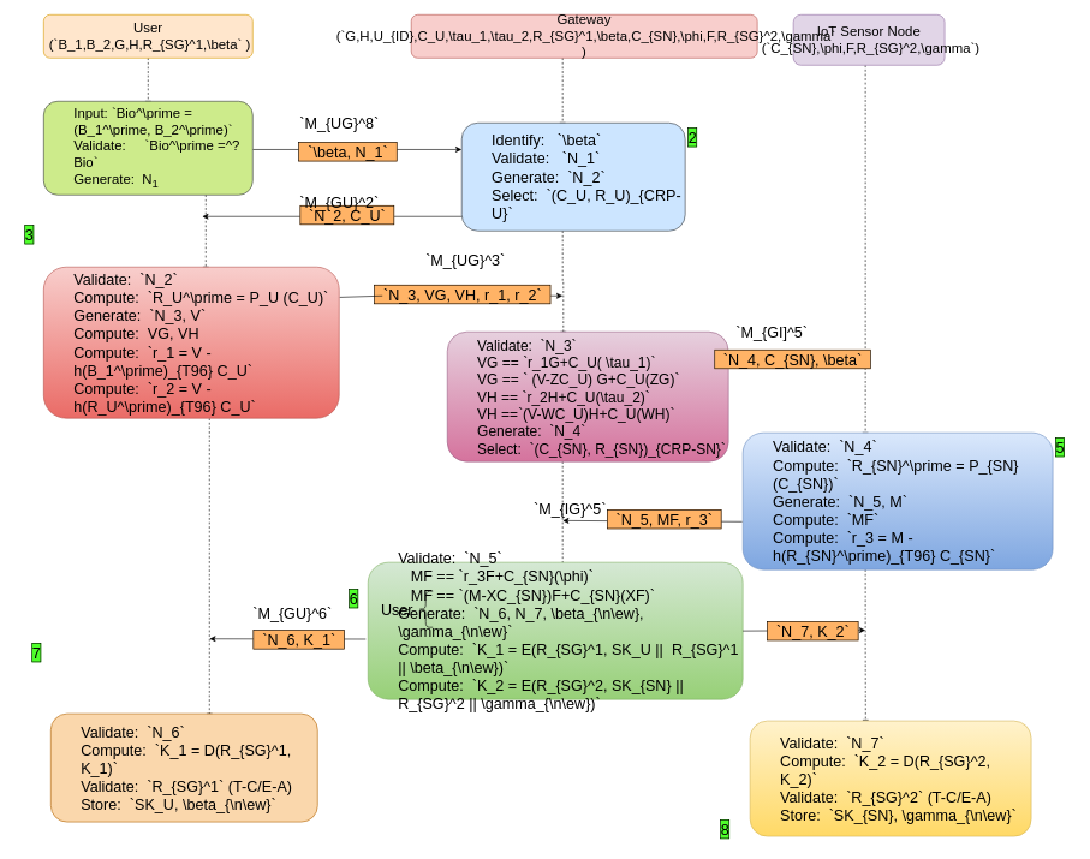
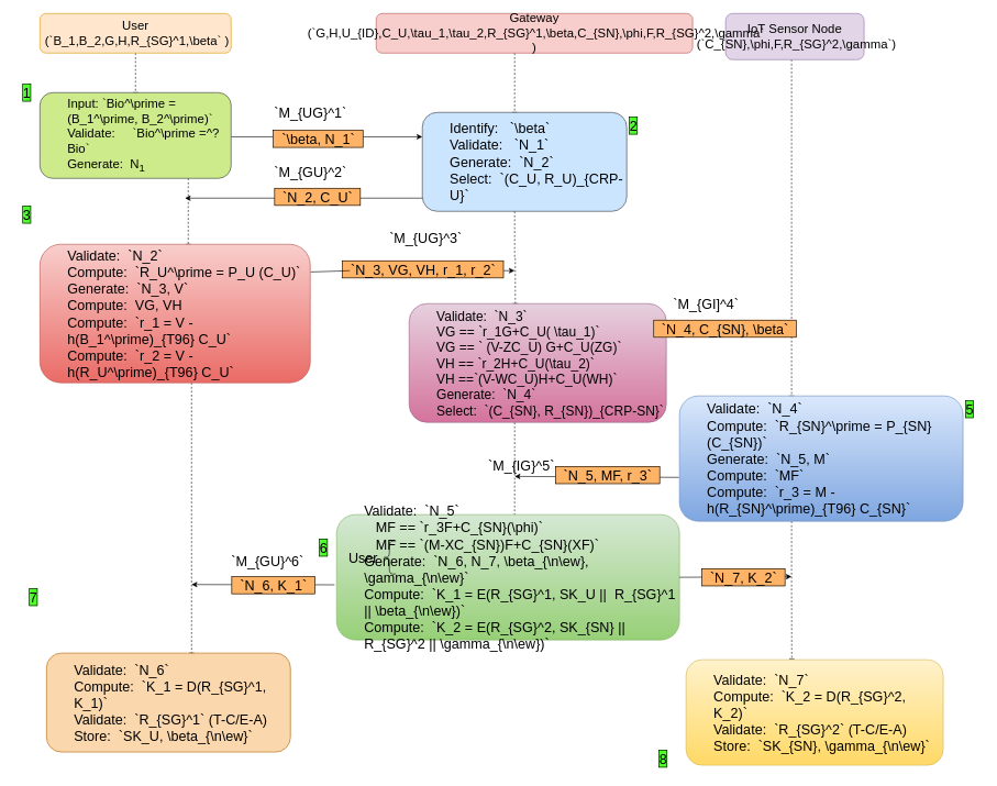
  <mxCell id="0" />
  <mxCell id="1" parent="0" />
  <mxCell id="2" value="" style="edgeStyle=elbowEdgeStyle;rounded=0;orthogonalLoop=1;jettySize=auto;elbow=vertical;html=1;labelBackgroundColor=#FFFFFF;fontSize=21;fontColor=#000000;startArrow=none;startFill=0;endArrow=baseDash;endFill=0;dashed=1;" parent="1" source="3" target="11" edge="1"><mxGeometry relative="1" as="geometry" /></mxCell>
  <mxCell id="3" value="User&lt;br&gt;&amp;nbsp;(`B_1,B_2,G,H,R_{SG}^1,\beta` )" style="rounded=1;whiteSpace=wrap;html=1;shadow=0;glass=0;labelBackgroundColor=none;labelBorderColor=none;sketch=0;fontSize=19;fillColor=#ffe6cc;strokeColor=#d79b00;fillStyle=auto;" parent="1" vertex="1"><mxGeometry x="60" y="20" width="290" height="60" as="geometry" /></mxCell>
  <mxCell id="4" style="edgeStyle=elbowEdgeStyle;rounded=0;orthogonalLoop=1;jettySize=auto;elbow=vertical;html=1;labelBackgroundColor=#FFFFFF;fontSize=21;fontColor=#000000;startArrow=none;startFill=0;endArrow=baseDash;endFill=0;dashed=1;" parent="1" source="5" target="23" edge="1"><mxGeometry relative="1" as="geometry"><Array as="points"><mxPoint x="1200" y="310" /></Array></mxGeometry></mxCell>
  <mxCell id="5" value="IoT Sensor Node&lt;br&gt;&amp;nbsp;(`C_{SN},\phi,F,R_{SG}^2,\gamma`)" style="rounded=1;whiteSpace=wrap;html=1;shadow=0;glass=0;labelBackgroundColor=none;labelBorderColor=none;sketch=0;fontSize=19;fillColor=#e1d5e7;strokeColor=#9673a6;" parent="1" vertex="1"><mxGeometry x="1100" y="20" width="210" height="70" as="geometry" /></mxCell>
  <mxCell id="6" value="" style="edgeStyle=elbowEdgeStyle;rounded=0;orthogonalLoop=1;jettySize=auto;elbow=vertical;html=1;dashed=1;labelBackgroundColor=#FFFFFF;fontSize=21;fontColor=#000000;startArrow=none;startFill=0;endArrow=baseDash;endFill=0;" parent="1" source="7" target="13" edge="1"><mxGeometry relative="1" as="geometry"><Array as="points"><mxPoint x="780" y="130" /></Array></mxGeometry></mxCell>
  <mxCell id="7" value="Gateway&lt;br&gt;&amp;nbsp;(`G,H,U_{ID},C_U,\tau_1,\tau_2,R_{SG}^1,\beta,C_{SN},\phi,F,R_{SG}^2,\gamma` )" style="rounded=1;html=1;shadow=0;glass=0;labelBackgroundColor=none;labelBorderColor=none;sketch=0;fontSize=19;whiteSpace=wrap;fillColor=#f8cecc;strokeColor=#b85450;" parent="1" vertex="1"><mxGeometry x="570" y="20" width="480" height="60" as="geometry" /></mxCell>
  <mxCell id="8" style="edgeStyle=elbowEdgeStyle;rounded=0;orthogonalLoop=1;jettySize=auto;elbow=vertical;html=1;entryX=0;entryY=0.25;entryDx=0;entryDy=0;labelBackgroundColor=#FFFFFF;fontSize=21;fontColor=#000000;startArrow=none;startFill=0;endArrow=classic;endFill=1;" parent="1" source="11" target="13" edge="1"><mxGeometry relative="1" as="geometry" /></mxCell>
  <mxCell id="9" value="&amp;nbsp; `\beta, N_1`&amp;nbsp;&amp;nbsp;" style="edgeLabel;html=1;align=center;verticalAlign=middle;resizable=0;points=[];fontSize=21;fontColor=#000000;labelBorderColor=default;labelBackgroundColor=#FFB366;" parent="8" vertex="1" connectable="0"><mxGeometry x="-0.096" y="-2" relative="1" as="geometry"><mxPoint as="offset" /></mxGeometry></mxCell>
  <mxCell id="10" value="" style="edgeStyle=elbowEdgeStyle;rounded=0;orthogonalLoop=1;jettySize=auto;elbow=vertical;html=1;dashed=1;labelBackgroundColor=#FFFFFF;fontSize=21;fontColor=#000000;startArrow=none;startFill=0;endArrow=baseDash;endFill=0;" parent="1" source="11" target="15" edge="1"><mxGeometry relative="1" as="geometry"><Array as="points"><mxPoint x="285" y="320" /></Array></mxGeometry></mxCell>
  <mxCell id="11" value="&lt;blockquote style=&quot;margin: 0 0 0 40px; border: none; padding: 0px;&quot;&gt;Input: `Bio^\prime =&amp;nbsp; &amp;nbsp; (B_1^\prime, B_2^\prime)`&lt;br&gt;Validate:&amp;nbsp; &amp;nbsp; &amp;nbsp;`Bio^\prime =^?&amp;nbsp; &amp;nbsp; Bio`&lt;br&gt;Generate:&amp;nbsp; N&lt;sub&gt;1&lt;/sub&gt;&lt;/blockquote&gt;" style="rounded=1;whiteSpace=wrap;html=1;shadow=0;glass=0;labelBackgroundColor=none;labelBorderColor=none;sketch=0;fontSize=19;align=left;fillColor=#cdeb8b;strokeColor=#36393d;" parent="1" vertex="1"><mxGeometry x="60" y="140" width="290" height="130" as="geometry" /></mxCell>
  <mxCell id="12" style="edgeStyle=elbowEdgeStyle;rounded=0;orthogonalLoop=1;jettySize=auto;elbow=vertical;html=1;dashed=1;labelBackgroundColor=#FFFFFF;fontSize=21;fontColor=#000000;startArrow=none;startFill=0;endArrow=baseDash;endFill=0;" parent="1" source="13" edge="1"><mxGeometry relative="1" as="geometry"><mxPoint x="781" y="460" as="targetPoint" /><Array as="points"><mxPoint x="780" y="390" /></Array></mxGeometry></mxCell>
  <mxCell id="13" value="&lt;blockquote style=&quot;margin: 0 0 0 40px; border: none; padding: 0px;&quot;&gt;&lt;font style=&quot;font-size: 21px;&quot;&gt;Identify:&amp;nbsp; &amp;nbsp;`\beta`&lt;br&gt;&lt;/font&gt;&lt;font style=&quot;font-size: 21px;&quot;&gt;Validate:&amp;nbsp; &amp;nbsp;`N_1`&lt;br&gt;&lt;/font&gt;&lt;font style=&quot;font-size: 21px;&quot;&gt;Generate:&amp;nbsp; `N_2`&lt;/font&gt;&lt;font style=&quot;font-size: 21px;&quot;&gt;&lt;div style=&quot;&quot;&gt;Select:&amp;nbsp; `(C_U, R_U)_{CRP-U}`&lt;/div&gt;&lt;/font&gt;&lt;/blockquote&gt;" style="rounded=1;whiteSpace=wrap;html=1;shadow=0;glass=0;labelBackgroundColor=none;labelBorderColor=none;sketch=0;fontSize=19;align=left;fillColor=#cce5ff;strokeColor=#36393d;" parent="1" vertex="1"><mxGeometry x="640" y="170" width="310" height="150" as="geometry" /></mxCell>
  <mxCell id="14" style="edgeStyle=elbowEdgeStyle;rounded=0;orthogonalLoop=1;jettySize=auto;elbow=vertical;html=1;labelBackgroundColor=#FFFFFF;fontSize=21;fontColor=#000000;startArrow=none;startFill=0;endArrow=baseDash;endFill=0;dashed=1;" parent="1" source="15" target="34" edge="1"><mxGeometry relative="1" as="geometry"><Array as="points"><mxPoint x="290" y="790" /></Array></mxGeometry></mxCell>
  <mxCell id="15" value="&lt;blockquote style=&quot;margin: 0 0 0 40px; border: none; padding: 0px;&quot;&gt;Validate:&amp;nbsp; `N_2`&lt;br&gt;Compute:&amp;nbsp; `R_U^\prime = P_U (C_U)`&lt;br&gt;Generate:&amp;nbsp; `N_3, V`&lt;br&gt;Compute:&amp;nbsp; VG, VH&lt;br&gt;Compute:&amp;nbsp; `r_1 = V - h(B_1^\prime)_{T96} C_U`&lt;br&gt;Compute:&amp;nbsp; `r_2 = V - h(R_U^\prime)_{T96} C_U`&lt;/blockquote&gt;" style="rounded=1;whiteSpace=wrap;html=1;shadow=0;glass=0;labelBackgroundColor=none;labelBorderColor=none;sketch=0;fontSize=21;align=left;fillColor=#f8cecc;gradientColor=#ea6b66;strokeColor=#b85450;" parent="1" vertex="1"><mxGeometry x="60" y="370" width="410" height="210" as="geometry" /></mxCell>
  <mxCell id="16" style="edgeStyle=elbowEdgeStyle;rounded=0;orthogonalLoop=1;jettySize=auto;elbow=vertical;html=1;labelBackgroundColor=#FFFFFF;fontSize=21;fontColor=#000000;startArrow=none;startFill=0;endArrow=baseDash;endFill=0;dashed=1;" parent="1" source="17" edge="1"><mxGeometry relative="1" as="geometry"><mxPoint x="780" y="810" as="targetPoint" /><Array as="points"><mxPoint x="780" y="720" /></Array></mxGeometry></mxCell>
  <mxCell id="17" value="&lt;blockquote style=&quot;margin: 0px 0px 0px 40px; border: none; padding: 0px; font-size: 20px;&quot;&gt;&lt;font style=&quot;font-size: 20px;&quot;&gt;Validate:&amp;nbsp; `N_3`&lt;/font&gt;&lt;/blockquote&gt;&lt;blockquote style=&quot;margin: 0px 0px 0px 40px; border: none; padding: 0px; font-size: 20px;&quot;&gt;&lt;font style=&quot;font-size: 20px;&quot;&gt;VG == `r_1G+C_U( \tau_1)`&lt;/font&gt;&lt;/blockquote&gt;&lt;blockquote style=&quot;margin: 0px 0px 0px 40px; border: none; padding: 0px; font-size: 20px;&quot;&gt;&lt;font style=&quot;font-size: 20px;&quot;&gt;VG == ` (V-ZC_U) G+C_U(ZG)`&lt;/font&gt;&lt;/blockquote&gt;&lt;blockquote style=&quot;margin: 0px 0px 0px 40px; border: none; padding: 0px; font-size: 20px;&quot;&gt;&lt;font style=&quot;font-size: 20px;&quot;&gt;VH == `r_2H+C_U(\tau_2)`&lt;/font&gt;&lt;/blockquote&gt;&lt;blockquote style=&quot;margin: 0px 0px 0px 40px; border: none; padding: 0px; font-size: 20px;&quot;&gt;&lt;font style=&quot;font-size: 20px;&quot;&gt;VH ==`(V-WC_U)H+C_U(WH)`&lt;br&gt;Generate:&amp;nbsp; `N_4`&lt;br&gt;Select:&amp;nbsp; `(C_{SN}, R_{SN})_{CRP-SN}`&lt;/font&gt;&lt;/blockquote&gt;" style="rounded=1;whiteSpace=wrap;html=1;shadow=0;glass=0;labelBackgroundColor=none;labelBorderColor=none;sketch=0;fontSize=21;align=left;fillColor=#e6d0de;gradientColor=#d5739d;strokeColor=#996185;" parent="1" vertex="1"><mxGeometry x="620" y="460" width="390" height="180" as="geometry" /></mxCell>
  <mxCell id="18" value="" style="endArrow=classic;html=1;rounded=0;labelBackgroundColor=#FFFFFF;fontSize=21;fontColor=#000000;elbow=vertical;" parent="1" edge="1"><mxGeometry width="50" height="50" relative="1" as="geometry"><mxPoint x="640" y="300" as="sourcePoint" /><mxPoint x="280" y="300" as="targetPoint" /><Array as="points" /></mxGeometry></mxCell>
  <mxCell id="19" value="&amp;nbsp; `N_2, C_U`&amp;nbsp;&amp;nbsp;" style="edgeLabel;html=1;align=center;verticalAlign=middle;resizable=0;points=[];fontSize=21;fontColor=#000000;labelBorderColor=default;labelBackgroundColor=#FFB366;" parent="18" vertex="1" connectable="0"><mxGeometry x="-0.11" y="-3" relative="1" as="geometry"><mxPoint as="offset" /></mxGeometry></mxCell>
  <mxCell id="20" value="" style="endArrow=classic;html=1;rounded=0;labelBackgroundColor=#FFFFFF;fontSize=21;fontColor=#000000;elbow=vertical;" parent="1" edge="1"><mxGeometry width="50" height="50" relative="1" as="geometry"><mxPoint x="550" y="410" as="sourcePoint" /><mxPoint x="780" y="410" as="targetPoint" /></mxGeometry></mxCell>
  <mxCell id="21" value="&amp;nbsp; `N_3, VG, VH, r_1, r_2`&amp;nbsp;&amp;nbsp;" style="edgeLabel;html=1;align=center;verticalAlign=middle;resizable=0;points=[];fontSize=21;fontColor=#000000;labelBorderColor=default;labelBackgroundColor=#FFB366;" parent="20" vertex="1" connectable="0"><mxGeometry x="-0.207" y="3" relative="1" as="geometry"><mxPoint x="-1" as="offset" /></mxGeometry></mxCell>
  <mxCell id="22" style="edgeStyle=elbowEdgeStyle;rounded=0;orthogonalLoop=1;jettySize=auto;elbow=vertical;html=1;entryX=0.411;entryY=-0.008;entryDx=0;entryDy=0;entryPerimeter=0;labelBackgroundColor=#FFFFFF;fontSize=21;fontColor=#000000;startArrow=none;startFill=0;endArrow=baseDash;endFill=0;dashed=1;" parent="1" source="23" target="35" edge="1"><mxGeometry relative="1" as="geometry"><Array as="points"><mxPoint x="1200" y="890" /></Array></mxGeometry></mxCell>
  <mxCell id="23" value="&lt;blockquote style=&quot;margin: 0 0 0 40px; border: none; padding: 0px;&quot;&gt;Validate:&amp;nbsp; `N_4`&lt;br&gt;Compute:&amp;nbsp; `R_{SN}^\prime = P_{SN} (C_{SN})`&lt;br&gt;Generate:&amp;nbsp; `N_5, M`&lt;br&gt;Compute:&amp;nbsp; `MF`&lt;br&gt;Compute:&amp;nbsp; `r_3 = M - h(R_{SN}^\prime)_{T96} C_{SN}`&lt;/blockquote&gt;" style="rounded=1;whiteSpace=wrap;html=1;shadow=0;glass=0;labelBackgroundColor=none;labelBorderColor=none;sketch=0;fontSize=21;align=left;fillColor=#dae8fc;gradientColor=#7ea6e0;strokeColor=#6c8ebf;" parent="1" vertex="1"><mxGeometry x="1030" y="600" width="430" height="190" as="geometry" /></mxCell>
  <mxCell id="24" value="" style="endArrow=classic;html=1;rounded=0;labelBackgroundColor=#FFFFFF;fontSize=21;fontColor=#000000;elbow=vertical;exitX=1;exitY=0.25;exitDx=0;exitDy=0;" parent="1" source="17" edge="1"><mxGeometry width="50" height="50" relative="1" as="geometry"><mxPoint x="920" y="420" as="sourcePoint" /><mxPoint x="1200" y="498" as="targetPoint" /><Array as="points"><mxPoint x="1010" y="498" /><mxPoint x="1060" y="498" /></Array></mxGeometry></mxCell>
  <mxCell id="25" value="&amp;nbsp; `N_4, C_{SN}, \beta`&amp;nbsp;&amp;nbsp;" style="edgeLabel;html=1;align=center;verticalAlign=middle;resizable=0;points=[];fontSize=21;fontColor=#000000;labelBorderColor=default;labelBackgroundColor=#FFB366;" parent="24" vertex="1" connectable="0"><mxGeometry x="-0.034" y="1" relative="1" as="geometry"><mxPoint as="offset" /></mxGeometry></mxCell>
  <mxCell id="26" style="edgeStyle=elbowEdgeStyle;rounded=0;orthogonalLoop=1;jettySize=auto;elbow=vertical;html=1;dashed=1;labelBackgroundColor=#FFFFFF;fontSize=21;fontColor=#000000;startArrow=none;startFill=0;endArrow=baseDash;endFill=0;" parent="1" source="31" edge="1"><mxGeometry relative="1" as="geometry"><mxPoint x="997.5" y="889.58" as="targetPoint" /></mxGeometry></mxCell>
  <mxCell id="27" style="edgeStyle=elbowEdgeStyle;rounded=0;orthogonalLoop=1;jettySize=auto;elbow=vertical;html=1;dashed=1;labelBackgroundColor=#FFFFFF;fontSize=21;fontColor=#000000;startArrow=none;startFill=0;endArrow=baseDash;endFill=0;" parent="1" source="31" edge="1"><mxGeometry relative="1" as="geometry"><mxPoint x="982.5" y="889.609" as="targetPoint" /></mxGeometry></mxCell>
  <mxCell id="28" style="edgeStyle=elbowEdgeStyle;rounded=0;orthogonalLoop=1;jettySize=auto;elbow=vertical;html=1;dashed=1;labelBackgroundColor=#FFFFFF;fontSize=21;fontColor=#000000;startArrow=none;startFill=0;endArrow=baseDash;endFill=0;" parent="1" source="31" edge="1"><mxGeometry relative="1" as="geometry"><mxPoint x="982.5" y="889.609" as="targetPoint" /></mxGeometry></mxCell>
  <mxCell id="29" style="edgeStyle=elbowEdgeStyle;rounded=0;orthogonalLoop=1;jettySize=auto;elbow=vertical;html=1;dashed=1;labelBackgroundColor=#FFFFFF;fontSize=21;fontColor=#000000;startArrow=none;startFill=0;endArrow=baseDash;endFill=0;" parent="1" source="31" edge="1"><mxGeometry relative="1" as="geometry"><mxPoint x="982.5" y="889.609" as="targetPoint" /></mxGeometry></mxCell>
  <mxCell id="30" style="edgeStyle=elbowEdgeStyle;rounded=0;orthogonalLoop=1;jettySize=auto;elbow=vertical;html=1;dashed=1;labelBackgroundColor=#FFFFFF;fontSize=21;fontColor=#000000;startArrow=none;startFill=0;endArrow=baseDash;endFill=0;" parent="1" source="31" edge="1"><mxGeometry relative="1" as="geometry"><mxPoint x="527.5" y="889.642" as="targetPoint" /></mxGeometry></mxCell>
  <mxCell id="31" value="&lt;blockquote style=&quot;margin: 0 0 0 40px; border: none; padding: 0px;&quot;&gt;Validate:&amp;nbsp; `N_5`&lt;/blockquote&gt;&lt;blockquote style=&quot;margin: 0 0 0 40px; border: none; padding: 0px;&quot;&gt;&lt;span style=&quot;white-space: pre;&quot;&gt; &lt;span style=&quot;white-space: pre;&quot;&gt; &lt;span style=&quot;white-space: pre;&quot;&gt; &lt;/span&gt;&lt;/span&gt;&lt;/span&gt;MF == `r_3F+C_{SN}(\phi)`&lt;/blockquote&gt;&lt;blockquote style=&quot;margin: 0 0 0 40px; border: none; padding: 0px;&quot;&gt;&lt;span style=&quot;white-space: pre;&quot;&gt; &lt;span style=&quot;white-space: pre;&quot;&gt; &lt;span style=&quot;white-space: pre;&quot;&gt; &lt;/span&gt;&lt;/span&gt;&lt;/span&gt;MF == `(M-XC_{SN})F+C_{SN}(XF)`&lt;br&gt;Generate:&amp;nbsp; `N_6, N_7, \beta_{\n\ew}, \gamma_{\n\ew}`&lt;br&gt;Compute:&amp;nbsp; `K_1 = E(R_{SG}^1, SK_U ||&amp;nbsp; R_{SG}^1 || \beta_{\n\ew})`&lt;br&gt;Compute:&amp;nbsp; `K_2 = E(R_{SG}^2, SK_{SN} ||&amp;nbsp; R_{SG}^2 || \gamma_{\n\ew})`&lt;/blockquote&gt;" style="rounded=1;whiteSpace=wrap;html=1;shadow=0;glass=0;labelBackgroundColor=none;labelBorderColor=none;sketch=0;fontSize=21;align=left;fillColor=#d5e8d4;gradientColor=#97d077;strokeColor=#82b366;" parent="1" vertex="1"><mxGeometry x="510" y="780" width="520" height="190" as="geometry" /></mxCell>
  <mxCell id="32" value="" style="endArrow=classic;html=1;rounded=0;labelBackgroundColor=#FFFFFF;fontSize=21;fontColor=#000000;elbow=vertical;exitX=-0.002;exitY=0.65;exitDx=0;exitDy=0;exitPerimeter=0;" parent="1" source="23" edge="1"><mxGeometry width="50" height="50" relative="1" as="geometry"><mxPoint x="1010" y="750" as="sourcePoint" /><mxPoint x="780" y="722" as="targetPoint" /><Array as="points" /></mxGeometry></mxCell>
  <mxCell id="33" value="&amp;nbsp; `N_5, MF, r_3`&amp;nbsp;&amp;nbsp;" style="edgeLabel;html=1;align=center;verticalAlign=middle;resizable=0;points=[];fontSize=21;fontColor=#000000;labelBorderColor=default;labelBackgroundColor=#FFB366;" parent="32" vertex="1" connectable="0"><mxGeometry x="-0.124" y="-3" relative="1" as="geometry"><mxPoint as="offset" /></mxGeometry></mxCell>
  <mxCell id="34" value="&lt;blockquote style=&quot;margin: 0 0 0 40px; border: none; padding: 0px;&quot;&gt;Validate:&amp;nbsp; `N_6`&lt;br&gt;Compute:&amp;nbsp; `K_1 = D(R_{SG}^1, K_1)`&lt;br&gt;Validate:&amp;nbsp; `R_{SG}^1` (T-C/E-A)&lt;br&gt;Store:&amp;nbsp; `SK_U, \beta_{\n\ew}`&lt;/blockquote&gt;" style="rounded=1;whiteSpace=wrap;html=1;shadow=0;glass=0;labelBackgroundColor=none;labelBorderColor=none;sketch=0;fontSize=21;align=left;fillColor=#fad7ac;strokeColor=#b46504;gradientDirection=south;gradientColor=none;" parent="1" vertex="1"><mxGeometry x="70" y="990" width="370" height="150" as="geometry" /></mxCell>
  <mxCell id="35" value="&lt;blockquote style=&quot;margin: 0 0 0 40px; border: none; padding: 0px;&quot;&gt;Validate:&amp;nbsp; `N_7`&lt;br&gt;Compute:&amp;nbsp; `K_2 = D(R_{SG}^2, K_2)`&lt;br&gt;Validate:&amp;nbsp; `R_{SG}^2` (T-C/E-A)&lt;br&gt;Store:&amp;nbsp; `SK_{SN}, \gamma_{\n\ew}`&lt;/blockquote&gt;" style="rounded=1;whiteSpace=wrap;html=1;shadow=0;glass=0;labelBackgroundColor=none;labelBorderColor=none;sketch=0;fontSize=21;align=left;fillColor=#fff2cc;gradientColor=#ffd966;strokeColor=#d6b656;" parent="1" vertex="1"><mxGeometry x="1040" y="1000" width="390" height="160" as="geometry" /></mxCell>
  <mxCell id="36" value="" style="endArrow=classic;html=1;rounded=0;labelBackgroundColor=#FFFFFF;fontSize=21;fontColor=#000000;elbow=vertical;exitX=1;exitY=0.5;exitDx=0;exitDy=0;" parent="1" source="31" edge="1"><mxGeometry width="50" height="50" relative="1" as="geometry"><mxPoint x="970" y="850" as="sourcePoint" /><mxPoint x="1200" y="874" as="targetPoint" /></mxGeometry></mxCell>
  <mxCell id="37" value="&amp;nbsp; `N_7, K_2`&amp;nbsp;&amp;nbsp;" style="edgeLabel;html=1;align=center;verticalAlign=middle;resizable=0;points=[];fontSize=21;fontColor=#000000;labelBorderColor=default;labelBackgroundColor=#FFB366;" parent="36" vertex="1" connectable="0"><mxGeometry x="-0.152" y="-1" relative="1" as="geometry"><mxPoint x="24" y="-1" as="offset" /></mxGeometry></mxCell>
  <mxCell id="38" value="" style="endArrow=classic;html=1;rounded=0;labelBackgroundColor=#FFFFFF;fontSize=21;fontColor=#000000;elbow=vertical;exitX=-0.006;exitY=0.56;exitDx=0;exitDy=0;exitPerimeter=0;" parent="1" source="31" edge="1"><mxGeometry width="50" height="50" relative="1" as="geometry"><mxPoint x="790" y="690" as="sourcePoint" /><mxPoint x="290" y="886" as="targetPoint" /></mxGeometry></mxCell>
  <mxCell id="39" value="&amp;nbsp; `N_6, K_1`&amp;nbsp;&amp;nbsp;" style="edgeLabel;html=1;align=center;verticalAlign=middle;resizable=0;points=[];fontSize=21;fontColor=#000000;labelBorderColor=default;labelBackgroundColor=#FFB366;" parent="38" vertex="1" connectable="0"><mxGeometry x="-0.138" relative="1" as="geometry"><mxPoint as="offset" /></mxGeometry></mxCell>
  <mxCell id="40" value="" style="endArrow=none;html=1;rounded=0;labelBackgroundColor=#FFFFFF;fontSize=21;fontColor=#000000;elbow=vertical;exitX=1.002;exitY=0.2;exitDx=0;exitDy=0;exitPerimeter=0;" parent="1" source="15" edge="1"><mxGeometry width="50" height="50" relative="1" as="geometry"><mxPoint x="620" y="530" as="sourcePoint" /><mxPoint x="530" y="410" as="targetPoint" /></mxGeometry></mxCell>
+ <mxCell id="41" value="1" style="text;html=1;align=center;verticalAlign=middle;resizable=0;points=[];autosize=1;strokeColor=none;fillColor=none;fontSize=21;fontColor=#000000;labelBorderColor=default;labelBackgroundColor=#4FFF2B;" parent="1" vertex="1"><mxGeometry x="20" y="120" width="40" height="40" as="geometry" /></mxCell>
  <mxCell id="42" value="2" style="text;html=1;align=center;verticalAlign=middle;resizable=0;points=[];autosize=1;strokeColor=none;fillColor=none;fontSize=21;fontColor=#000000;labelBorderColor=default;labelBackgroundColor=#4FFF2B;" parent="1" vertex="1"><mxGeometry x="940" y="170" width="40" height="40" as="geometry" /></mxCell>
  <mxCell id="43" value="3" style="text;html=1;align=center;verticalAlign=middle;resizable=0;points=[];autosize=1;strokeColor=none;fillColor=none;fontSize=21;fontColor=#000000;labelBorderColor=default;labelBackgroundColor=#4FFF2B;" parent="1" vertex="1"><mxGeometry x="20" y="305" width="40" height="40" as="geometry" /></mxCell>
  <mxCell id="44" value="5" style="text;html=1;align=center;verticalAlign=middle;resizable=0;points=[];autosize=1;strokeColor=none;fillColor=none;fontSize=21;fontColor=#000000;labelBorderColor=default;labelBackgroundColor=#4FFF2B;" parent="1" vertex="1"><mxGeometry x="1450" y="600" width="40" height="40" as="geometry" /></mxCell>
  <mxCell id="45" value="6" style="text;html=1;align=center;verticalAlign=middle;resizable=0;points=[];autosize=1;strokeColor=none;fillColor=none;fontSize=21;fontColor=#000000;labelBorderColor=default;labelBackgroundColor=#4FFF2B;" parent="1" vertex="1"><mxGeometry x="470" y="810" width="40" height="40" as="geometry" /></mxCell>
  <mxCell id="46" value="7" style="text;html=1;align=center;verticalAlign=middle;resizable=0;points=[];autosize=1;strokeColor=none;fillColor=none;fontSize=21;fontColor=#000000;labelBorderColor=default;labelBackgroundColor=#4FFF2B;" parent="1" vertex="1"><mxGeometry x="30" y="885" width="40" height="40" as="geometry" /></mxCell>
  <mxCell id="47" value="8" style="text;html=1;align=center;verticalAlign=middle;resizable=0;points=[];autosize=1;strokeColor=none;fillColor=none;fontSize=21;fontColor=#000000;labelBorderColor=default;labelBackgroundColor=#4FFF2B;" parent="1" vertex="1"><mxGeometry x="985" y="1130" width="40" height="40" as="geometry" /></mxCell>
- <mxCell id="48" value="`M_{UG}^8`" style="text;html=1;align=center;verticalAlign=middle;resizable=0;points=[];autosize=1;strokeColor=none;fillColor=none;fontSize=21;fontColor=#000000;" parent="1" vertex="1"><mxGeometry x="405" y="150" width="130" height="40" as="geometry" /></mxCell>
- <mxCell id="49" value="`M_{GU}^2`" style="text;html=1;align=center;verticalAlign=middle;resizable=0;points=[];autosize=1;strokeColor=none;fillColor=none;fontSize=21;fontColor=#000000;" parent="1" vertex="1"><mxGeometry x="405" y="260" width="130" height="40" as="geometry" /></mxCell>
+ <mxCell id="48" value="`M_{UG}^1`" style="text;html=1;align=center;verticalAlign=middle;resizable=0;points=[];autosize=1;strokeColor=none;fillColor=none;fontSize=21;fontColor=#000000;" parent="1" vertex="1"><mxGeometry x="405" y="150" width="130" height="40" as="geometry" /></mxCell>
+ <mxCell id="49" value="`M_{GU}^2`" style="text;html=1;align=center;verticalAlign=middle;resizable=0;points=[];autosize=1;strokeColor=none;fillColor=none;fontSize=21;fontColor=#000000;" parent="1" vertex="1"><mxGeometry x="405" y="240" width="130" height="40" as="geometry" /></mxCell>
  <mxCell id="50" value="`M_{UG}^3`" style="text;html=1;align=center;verticalAlign=middle;resizable=0;points=[];autosize=1;strokeColor=none;fillColor=none;fontSize=21;fontColor=#000000;" parent="1" vertex="1"><mxGeometry x="580" y="340" width="130" height="40" as="geometry" /></mxCell>
- <mxCell id="51" value="`M_{GI]^5`" style="text;html=1;align=center;verticalAlign=middle;resizable=0;points=[];autosize=1;strokeColor=none;fillColor=none;fontSize=21;fontColor=#000000;" parent="1" vertex="1"><mxGeometry x="1010" y="440" width="120" height="40" as="geometry" /></mxCell>
+ <mxCell id="51" value="`M_{GI]^4`" style="text;html=1;align=center;verticalAlign=middle;resizable=0;points=[];autosize=1;strokeColor=none;fillColor=none;fontSize=21;fontColor=#000000;" parent="1" vertex="1"><mxGeometry x="1010" y="440" width="120" height="40" as="geometry" /></mxCell>
  <mxCell id="52" value="`M_{IG}^5`" style="text;html=1;align=center;verticalAlign=middle;resizable=0;points=[];autosize=1;strokeColor=none;fillColor=none;fontSize=21;fontColor=#000000;" parent="1" vertex="1"><mxGeometry x="730" y="685" width="120" height="40" as="geometry" /></mxCell>
  <mxCell id="53" value="`M_{GU}^6`" style="text;html=1;align=center;verticalAlign=middle;resizable=0;points=[];autosize=1;strokeColor=none;fillColor=none;fontSize=21;fontColor=#000000;" parent="1" vertex="1"><mxGeometry x="340" y="830" width="130" height="40" as="geometry" /></mxCell>
  <mxCell id="54" value="" style="shape=curlyBracket;whiteSpace=wrap;html=1;rounded=1;labelPosition=left;verticalLabelPosition=middle;align=right;verticalAlign=middle;" parent="1" vertex="1"><mxGeometry x="580" y="820" width="20" height="50" as="geometry" /></mxCell>
  <mxCell id="55" value="&lt;font style=&quot;font-size: 21px;&quot;&gt;User&lt;/font&gt;" style="text;html=1;align=center;verticalAlign=middle;resizable=0;points=[];autosize=1;strokeColor=none;fillColor=none;" parent="1" vertex="1"><mxGeometry x="510" y="825" width="80" height="40" as="geometry" /></mxCell>
